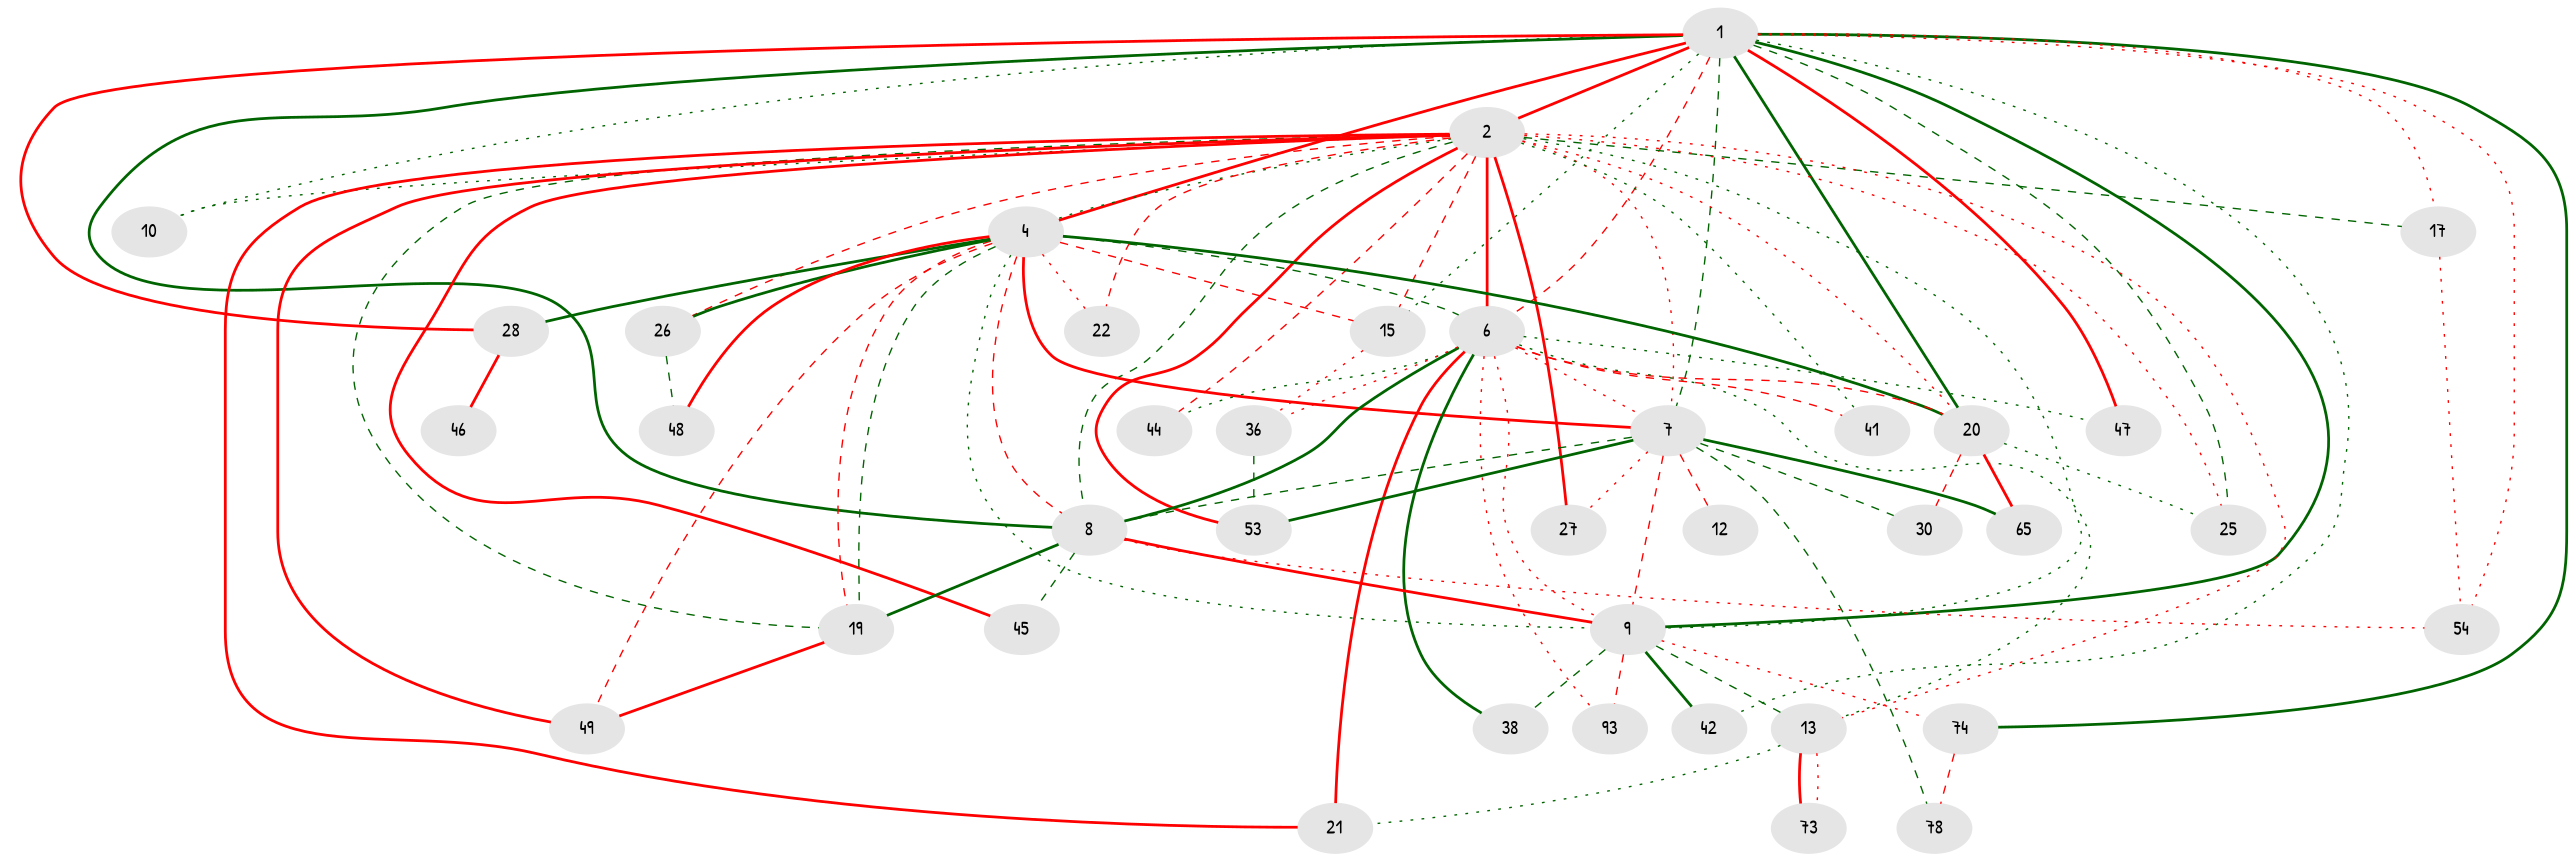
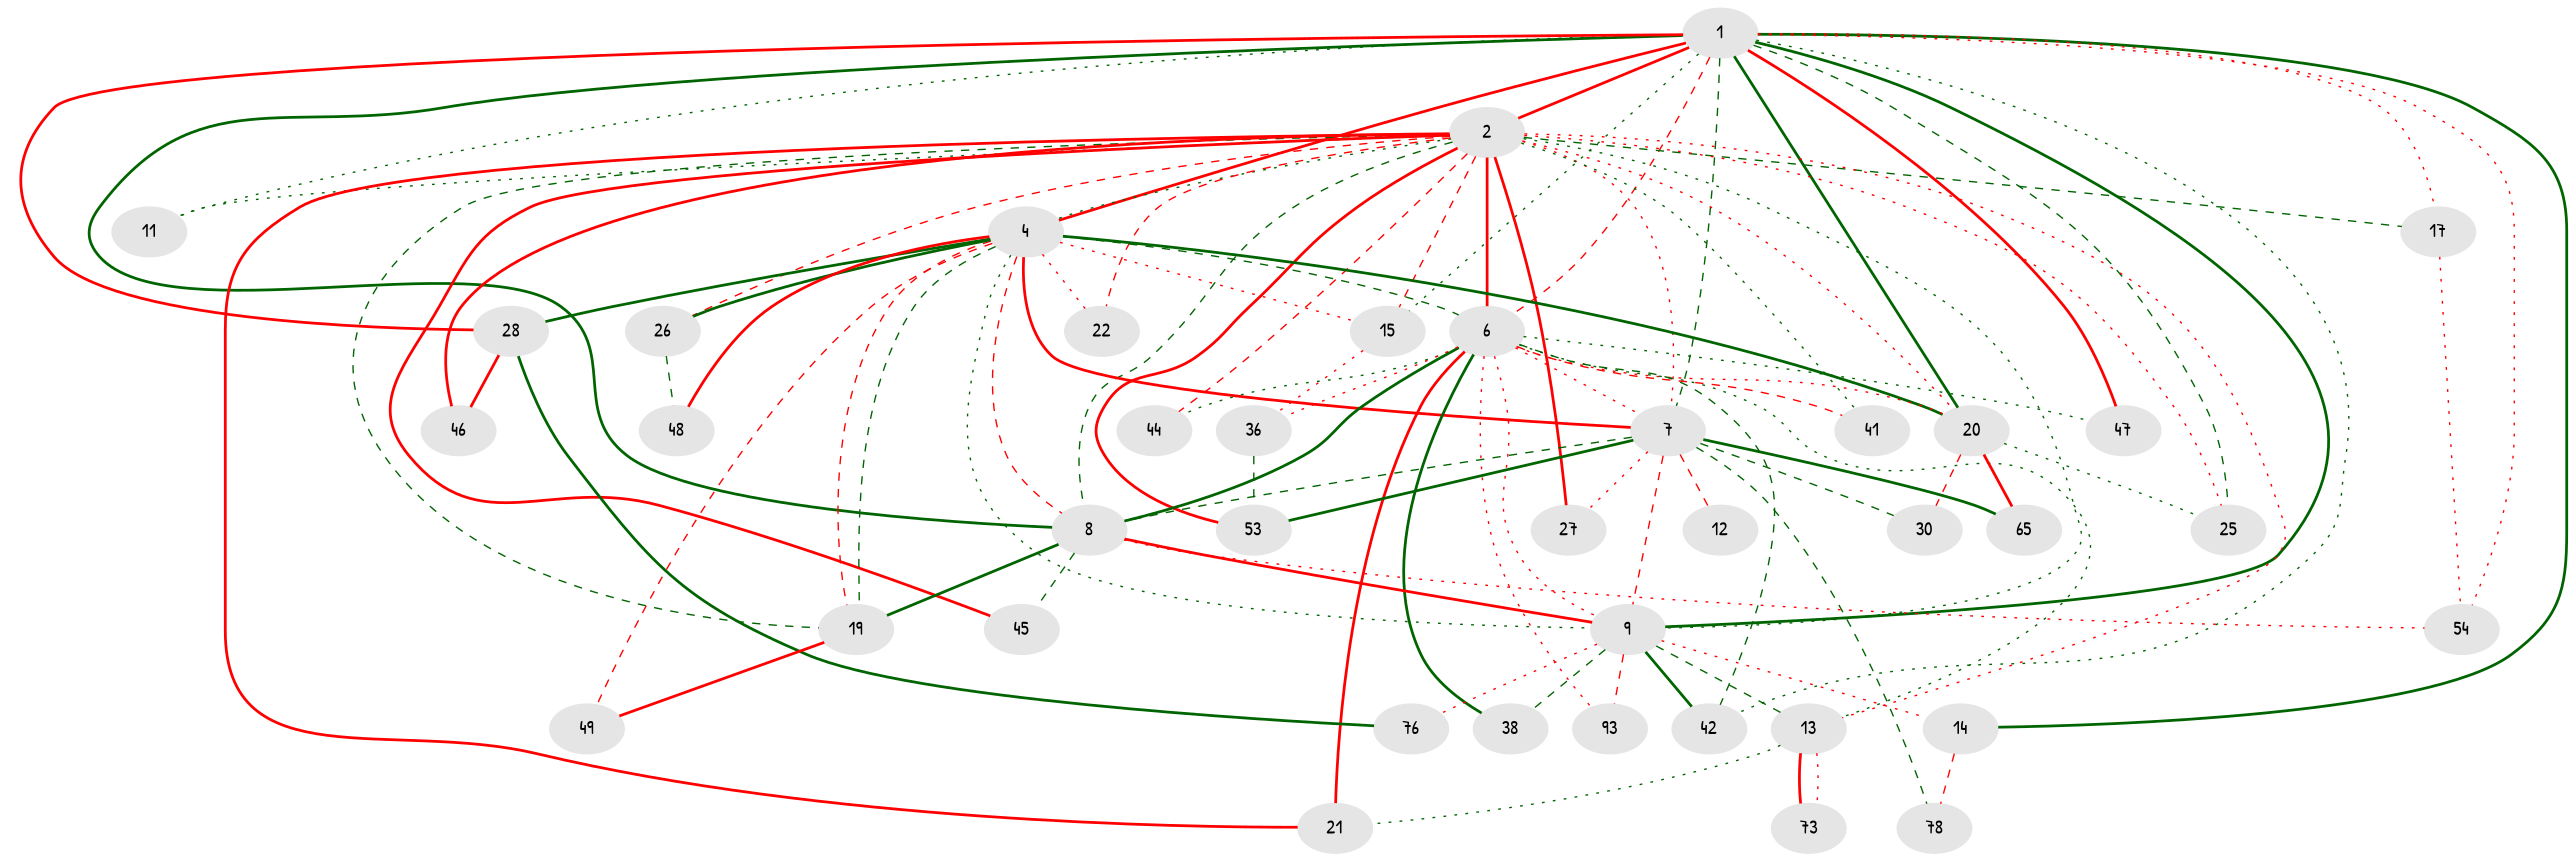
  graph {
    fontname="Patrick Hand"
    node [color=gray90 fontname="Patrick Hand" style=filled]
    edge [color=red fontname="Patrick Hand" style=bold]
    1 [super="+51"]
    2 [super="+5+31+3+18"]
    4
    6 [super="+23+33+77+71+68+70+37+57+34+48+39+52+16"]
    7 [super="+10"]
    8 [super="+69+61"]
    9
-   11 [label=10]
-   14 [label=74]
+   11
+   14
    15 [super="+35"]
    17
    20 [super="+24"]
    25 [super="+59"]
    28
    42
    47
    54 [super="+64"]
    13
    19 [super="+62"]
    21
    22
    26 [super="+60"]
    27
    41
    44
    45
    46
    53 [super="+75"]
    n29 [label=48]
    49
    36 [super="+55"]
    38
    n33 [label=93]
    12
    30
    65
    78
+   76
    73
    1 -- 2 [weight=3]
    1 -- 4
    1 -- 6 [style=dashed weight=3]
    1 -- 7 [color=darkgreen style=dashed weight=2]
    1 -- 8 [color=darkgreen]
    1 -- 9 [color=darkgreen]
    1 -- 11 [color=darkgreen style=dotted]
    1 -- 14 [color=darkgreen]
    1 -- 15 [color=darkgreen style=dotted]
    1 -- 17 [style=dotted]
    1 -- 20 [color=darkgreen]
    1 -- 25 [color=darkgreen style=dashed]
    1 -- 28
    1 -- 42 [color=darkgreen style=dotted]
    1 -- 47
    1 -- 54 [style=dotted]
    2 -- 4 [color=darkgreen style=dotted weight=3]
    2 -- 6 [weight=8]
    2 -- 7 [style=dotted weight=7]
    2 -- 8 [color=darkgreen style=dashed weight=4]
    2 -- 9 [color=darkgreen style=dotted weight=3]
    2 -- 11 [color=darkgreen style=dotted]
    2 -- 15 [style=dashed weight=2]
    2 -- 17 [color=darkgreen style=dashed]
    2 -- 20 [style=dotted]
    2 -- 25 [style=dotted]
    2 -- 13 [style=dotted weight=2]
    2 -- 19 [color=darkgreen style=dashed]
    2 -- 21
    2 -- 22 [style=dashed]
    2 -- 26 [style=dashed weight=2]
    2 -- 27
    2 -- 41 [color=darkgreen style=dotted]
    2 -- 44 [style=dashed]
    2 -- 45
-   2 -- 49
+   2 -- 46
    2 -- 53
    4 -- 6 [color=darkgreen style=dashed]
    4 -- 7 [weight=2]
    4 -- 8 [style=dashed]
    4 -- 9 [color=darkgreen style=dotted]
-   4 -- 15 [style=dashed]
+   4 -- 15 [style=dotted]
    4 -- 20 [color=darkgreen]
    4 -- 28 [color=darkgreen]
    4 -- 19 [style=dashed]
    4 -- 19 [color=darkgreen style=dashed]
    4 -- 22 [style=dotted]
    4 -- 26 [color=darkgreen]
    4 -- n29
    4 -- 49 [style=dashed]
    6 -- 7 [style=dotted weight=3]
    6 -- 8 [color=darkgreen weight=3]
    6 -- 9 [style=dotted weight=3]
-   6 -- 20 [style=dashed]
+   6 -- 20 [style=dotted]
+   6 -- 42 [color=darkgreen style=dashed]
    6 -- 47 [color=darkgreen style=dotted]
    6 -- 13 [color=darkgreen style=dotted weight=2]
    6 -- 21 [weight=2]
    6 -- 41 [style=dashed]
    6 -- 44 [color=darkgreen style=dotted]
    6 -- 36 [style=dotted]
    6 -- 38 [color=darkgreen weight=2]
    6 -- n33 [style=dotted]
    7 -- 8 [color=darkgreen style=dashed weight=2]
    7 -- 9 [style=dashed weight=2]
    7 -- 27 [style=dotted]
    7 -- 53 [color=darkgreen]
    7 -- 12 [style=dashed weight=2]
    7 -- 30 [color=darkgreen style=dashed]
    7 -- 65 [color=darkgreen]
    7 -- 78 [color=darkgreen style=dashed]
    8 -- 9 [weight=2]
    8 -- 54 [style=dotted]
    8 -- 19 [color=darkgreen]
    8 -- 45 [color=darkgreen style=dashed]
    9 -- 14 [style=dotted]
    9 -- 42 [color=darkgreen]
    9 -- 13 [color=darkgreen style=dashed]
    9 -- 38 [color=darkgreen style=dashed]
    9 -- n33 [style=dashed]
+   9 -- 76 [style=dotted]
    14 -- 78 [style=dashed]
    15 -- 36 [style=dotted]
    17 -- 54 [style=dotted]
    20 -- 25 [color=darkgreen style=dotted]
    20 -- 30 [style=dashed]
    20 -- 65
    28 -- 46
+   28 -- 76 [color=darkgreen]
    13 -- 21 [color=darkgreen style=dotted]
    13 -- 73
    13 -- 73 [style=dotted]
    19 -- 49
    26 -- n29 [color=darkgreen style=dashed]
    36 -- 53 [color=darkgreen style=dashed]
  }
